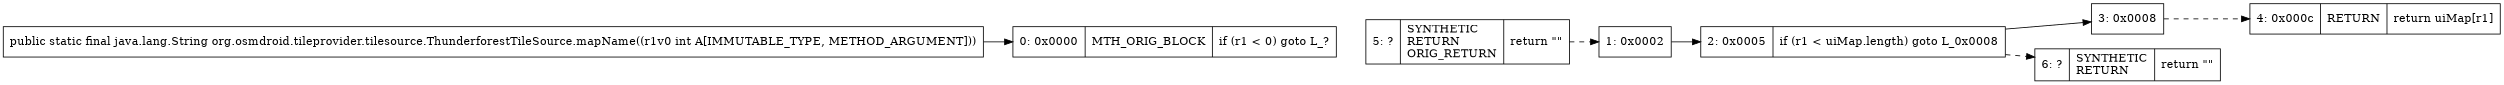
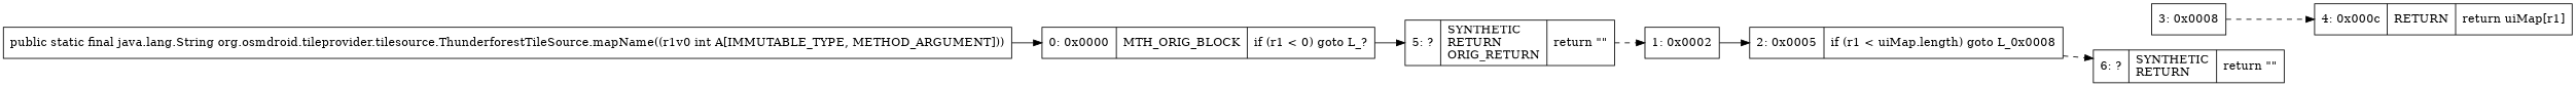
  digraph {
    rankdir=LR
    node [shape=record]
    n1 [label="{0\:\ 0x0000|MTH_ORIG_BLOCK\l|if (r1 \< 0) goto L_?\l}"]
    n2 [label="{5\:\ ?|SYNTHETIC\lRETURN\lORIG_RETURN\l|return \"\"\l}"]
    n3 [label="{1\:\ 0x0002}"]
    n4 [label="{2\:\ 0x0005|if (r1 \< uiMap.length) goto L_0x0008\l}"]
    n5 [label="{3\:\ 0x0008}"]
    n6 [label="{6\:\ ?|SYNTHETIC\lRETURN\l|return \"\"\l}"]
    n7 [label="{4\:\ 0x000c|RETURN\l|return uiMap[r1]\l}"]
    n8 [label="{public static final java.lang.String org.osmdroid.tileprovider.tilesource.ThunderforestTileSource.mapName((r1v0 int A[IMMUTABLE_TYPE, METHOD_ARGUMENT])) }"]
+   n1 -> n2
    n2 -> n3 [style=dashed]
    n3 -> n4
-   n4 -> n5
    n4 -> n6 [style=dashed]
    n5 -> n7 [style=dashed]
    n8 -> n1
  }
